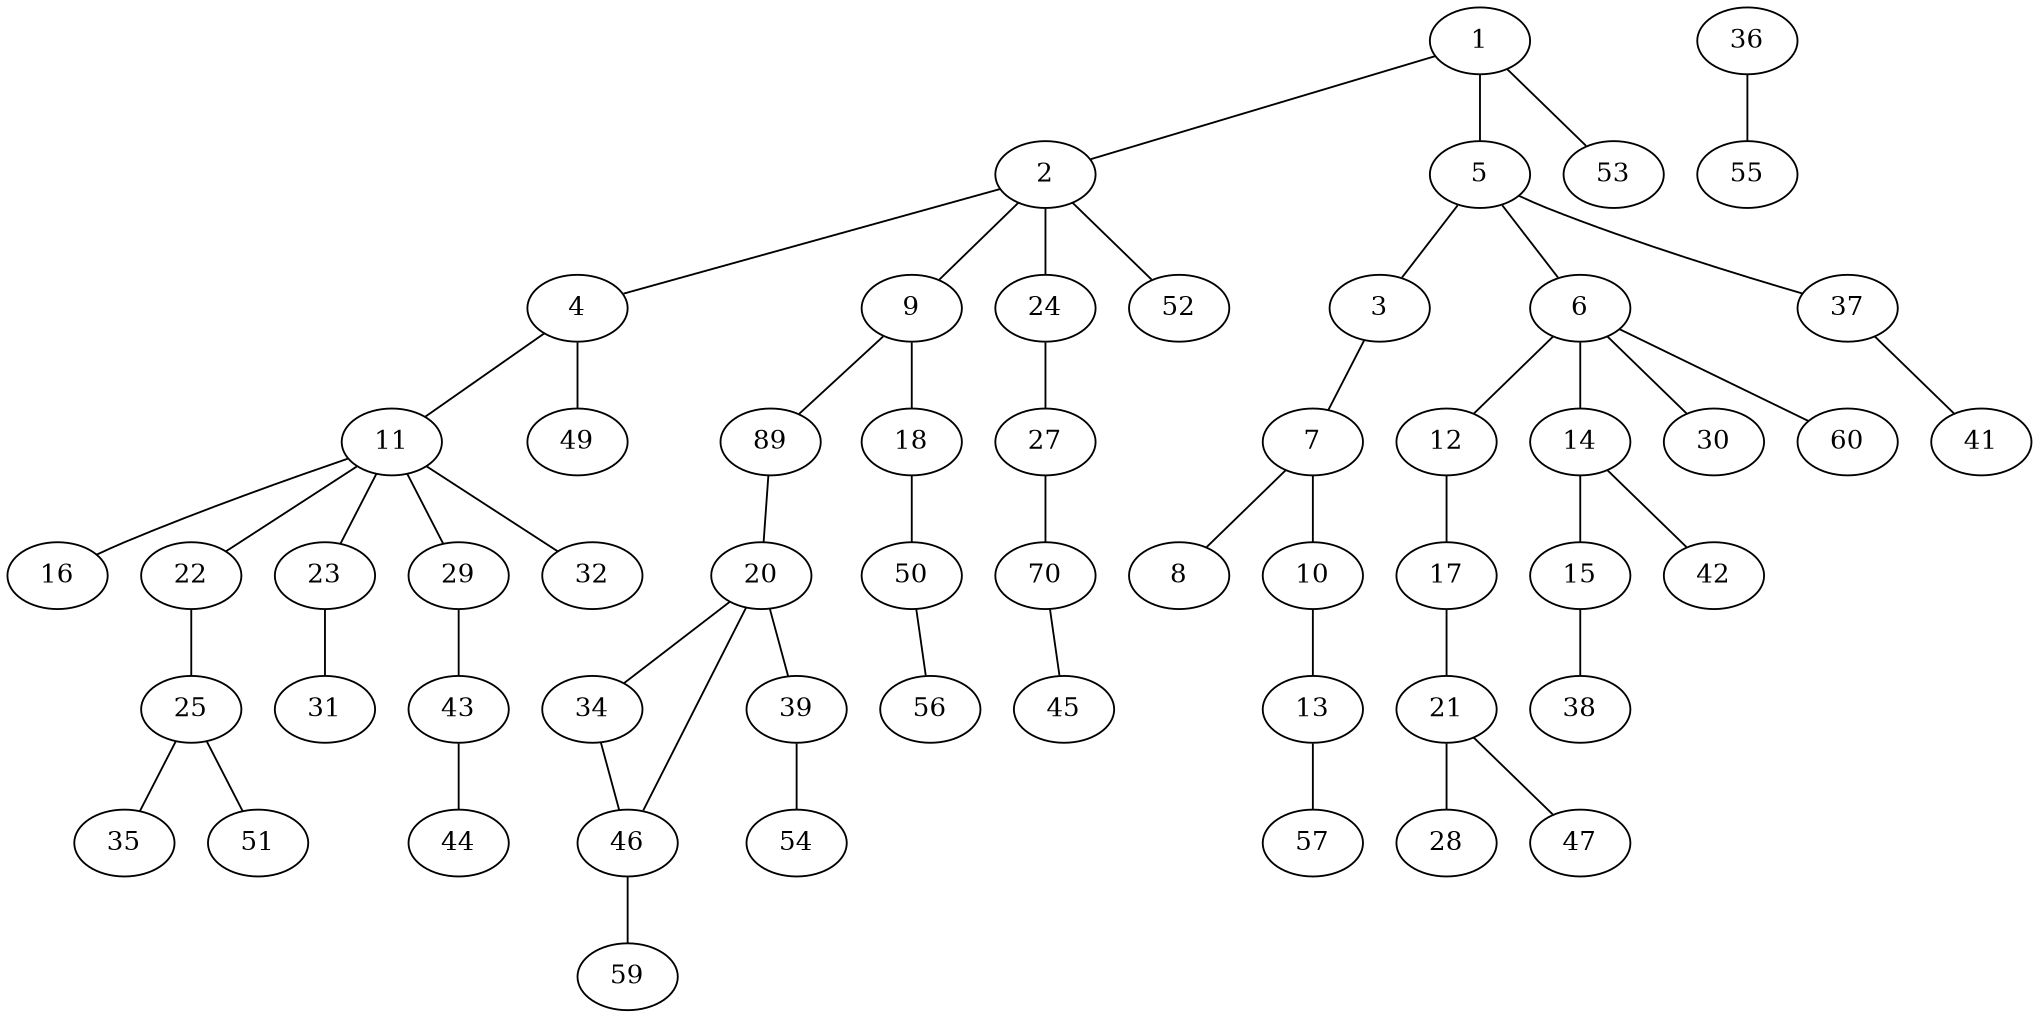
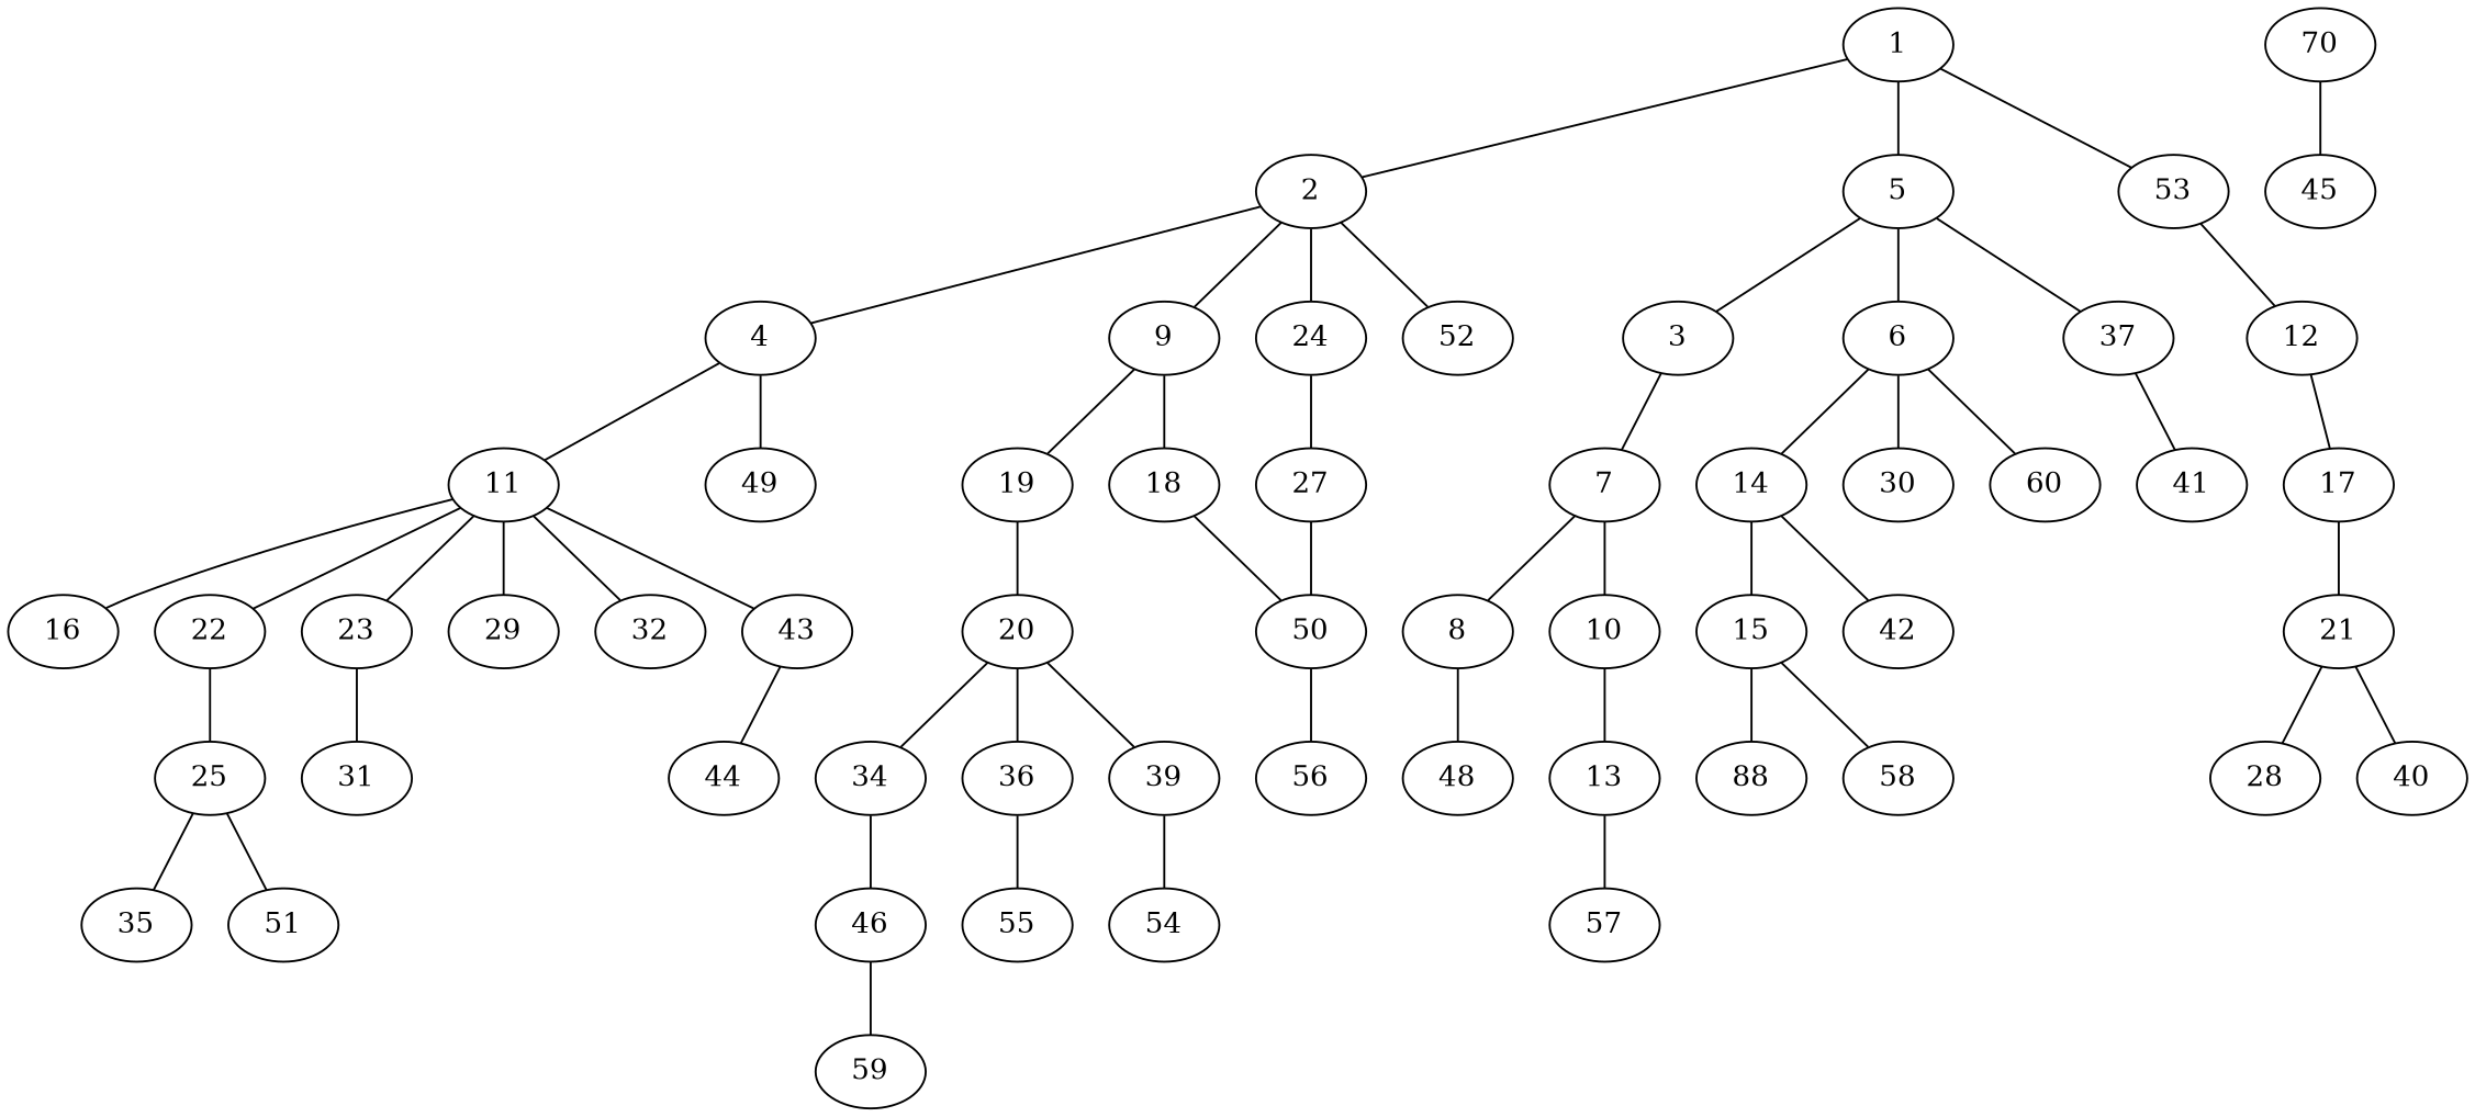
  graph {
    1
    2
    5
    53
    4
    9
    24
    52
    3
    7
    6
    37
    11
    49
-   19 [label=89]
+   19
    18
    20
    27
    8
    10
    12
    14
    30
    60
    41
    16
    22
    23
    29
    32
    43
    50
    34
    36
    39
    n36 [label=70]
+   48
    13
    25
    31
    44
    56
    17
    15
    42
    21
-   38
+   38 [label=88]
+   58
    57
    35
    51
    28
-   47
+   47 [label=40]
    46
    55
    54
    59
    45
    1 -- 2
    1 -- 5
    1 -- 53
    2 -- 4
    2 -- 9
    2 -- 24
    2 -- 52
    5 -- 3
    5 -- 6
    5 -- 37
    4 -- 11
    4 -- 49
    9 -- 19
    9 -- 18
    24 -- 27
    3 -- 7
    7 -- 8
    7 -- 10
-   6 -- 12
+   53 -- 12
    6 -- 14
    6 -- 30
    6 -- 60
    37 -- 41
    11 -- 16
    11 -- 22
    11 -- 23
    11 -- 29
    11 -- 32
-   29 -- 43
+   11 -- 43
    19 -- 20
    18 -- 50
    20 -- 34
-   20 -- 46
+   20 -- 36
    20 -- 39
-   27 -- n36
+   27 -- 50
+   8 -- 48
    10 -- 13
    12 -- 17
    14 -- 15
    14 -- 42
    22 -- 25
    23 -- 31
    43 -- 44
    50 -- 56
    34 -- 46
    36 -- 55
    39 -- 54
    n36 -- 45
    13 -- 57
    25 -- 35
    25 -- 51
    17 -- 21
    15 -- 38
+   15 -- 58
    21 -- 28
    21 -- 47
    46 -- 59
  }
